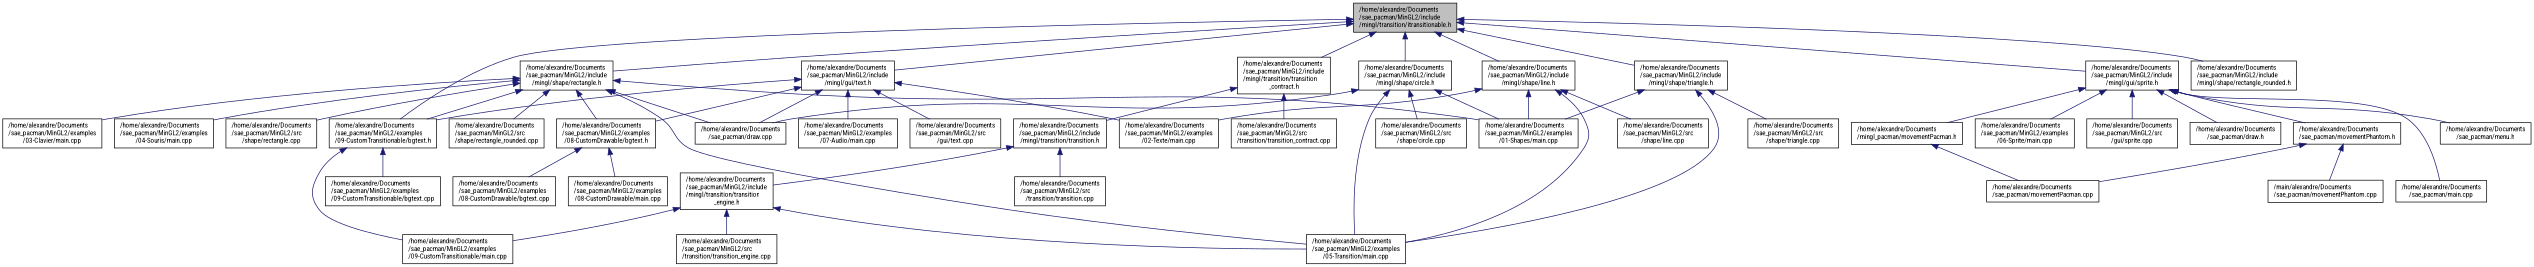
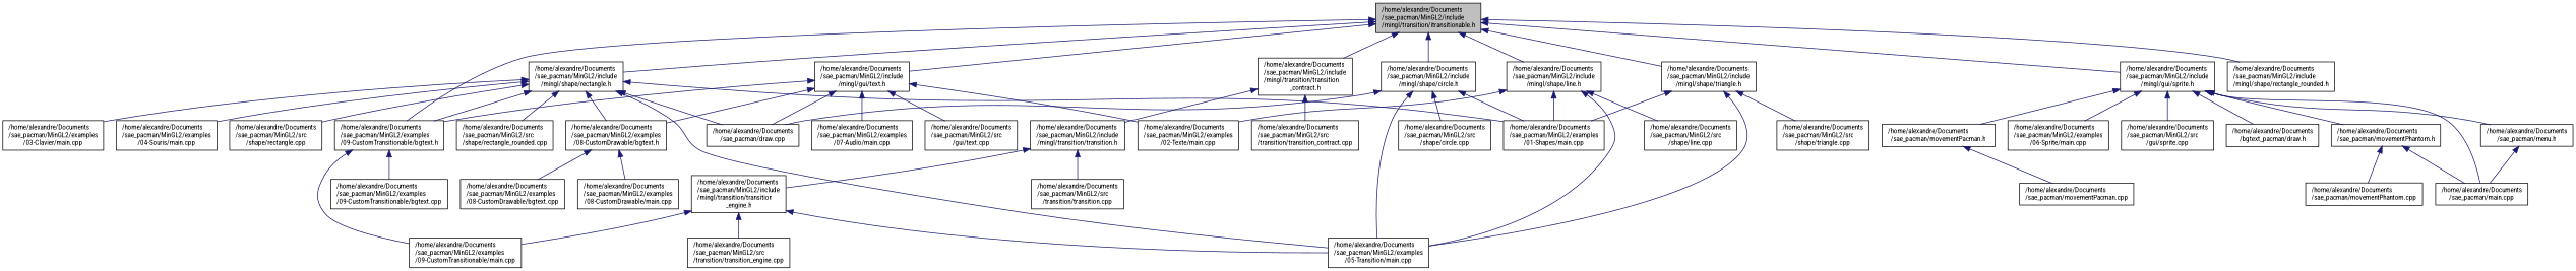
  digraph {
    fontname="Roboto Condensed"
    node [color=black fillcolor=white fontname="Roboto Condensed" fontsize=10 shape=record style=filled]
    edge [color=midnightblue dir=back fontname="Roboto Condensed" fontsize=10 labelfontname=Helvetica labelfontsize=10 style=solid]
    n1 [fillcolor=grey75 fontcolor=black height=0.2 label="/home/alexandre/Documents\l/sae_pacman/MinGL2/include\l/mingl/transition/itransitionable.h" width=0.4]
    n2 [height=0.2 label="/home/alexandre/Documents\l/sae_pacman/MinGL2/examples\l/09-CustomTransitionable/bgtext.h" width=0.4]
    n3 [height=0.2 label="/home/alexandre/Documents\l/sae_pacman/MinGL2/include\l/mingl/gui/sprite.h" width=0.4]
    n4 [height=0.2 label="/home/alexandre/Documents\l/sae_pacman/MinGL2/include\l/mingl/gui/text.h" width=0.4]
    n5 [height=0.2 label="/home/alexandre/Documents\l/sae_pacman/MinGL2/include\l/mingl/shape/circle.h" width=0.4]
    n6 [height=0.2 label="/home/alexandre/Documents\l/sae_pacman/MinGL2/include\l/mingl/shape/line.h" width=0.4]
    n7 [height=0.2 label="/home/alexandre/Documents\l/sae_pacman/MinGL2/include\l/mingl/shape/rectangle.h" width=0.4]
    n8 [height=0.2 label="/home/alexandre/Documents\l/sae_pacman/MinGL2/include\l/mingl/shape/rectangle_rounded.h" width=0.4]
    n9 [height=0.2 label="/home/alexandre/Documents\l/sae_pacman/MinGL2/include\l/mingl/shape/triangle.h" width=0.4]
    n10 [height=0.2 label="/home/alexandre/Documents\l/sae_pacman/MinGL2/include\l/mingl/transition/transition\l_contract.h" width=0.4]
    n11 [height=0.2 label="/home/alexandre/Documents\l/sae_pacman/MinGL2/examples\l/09-CustomTransitionable/bgtext.cpp" width=0.4]
    n12 [height=0.2 label="/home/alexandre/Documents\l/sae_pacman/MinGL2/examples\l/09-CustomTransitionable/main.cpp" width=0.4]
-   n13 [height=0.2 label="/home/alexandre/Documents\l/sae_pacman/draw.h" width=0.4]
+   n13 [height=0.2 label="/home/alexandre/Documents\l/bgtext_pacman/draw.h" width=0.4]
    n14 [height=0.2 label="/home/alexandre/Documents\l/sae_pacman/main.cpp" width=0.4]
    n15 [height=0.2 label="/home/alexandre/Documents\l/sae_pacman/menu.h" width=0.4]
    n16 [height=0.2 label="/home/alexandre/Documents\l/sae_pacman/MinGL2/examples\l/06-Sprite/main.cpp" width=0.4]
    n17 [height=0.2 label="/home/alexandre/Documents\l/sae_pacman/MinGL2/src\l/gui/sprite.cpp" width=0.4]
-   n18 [height=0.2 label="/home/alexandre/Documents\l/mingl_pacman/movementPacman.h" width=0.4]
+   n18 [height=0.2 label="/home/alexandre/Documents\l/sae_pacman/movementPacman.h" width=0.4]
    n19 [height=0.2 label="/home/alexandre/Documents\l/sae_pacman/movementPhantom.h" width=0.4]
    n20 [height=0.2 label="/home/alexandre/Documents\l/sae_pacman/draw.cpp" width=0.4]
    n21 [height=0.2 label="/home/alexandre/Documents\l/sae_pacman/MinGL2/examples\l/02-Texte/main.cpp" width=0.4]
    n22 [height=0.2 label="/home/alexandre/Documents\l/sae_pacman/MinGL2/examples\l/07-Audio/main.cpp" width=0.4]
    n23 [height=0.2 label="/home/alexandre/Documents\l/sae_pacman/MinGL2/examples\l/08-CustomDrawable/bgtext.h" width=0.4]
    n24 [height=0.2 label="/home/alexandre/Documents\l/sae_pacman/MinGL2/src\l/gui/text.cpp" width=0.4]
    n25 [height=0.2 label="/home/alexandre/Documents\l/sae_pacman/MinGL2/examples\l/01-Shapes/main.cpp" width=0.4]
    n26 [height=0.2 label="/home/alexandre/Documents\l/sae_pacman/MinGL2/examples\l/05-Transition/main.cpp" width=0.4]
    n27 [height=0.2 label="/home/alexandre/Documents\l/sae_pacman/MinGL2/src\l/shape/circle.cpp" width=0.4]
    n28 [height=0.2 label="/home/alexandre/Documents\l/sae_pacman/MinGL2/src\l/shape/line.cpp" width=0.4]
    n29 [height=0.2 label="/home/alexandre/Documents\l/sae_pacman/MinGL2/examples\l/03-Clavier/main.cpp" width=0.4]
    n30 [height=0.2 label="/home/alexandre/Documents\l/sae_pacman/MinGL2/examples\l/04-Souris/main.cpp" width=0.4]
    n31 [height=0.2 label="/home/alexandre/Documents\l/sae_pacman/MinGL2/src\l/shape/rectangle.cpp" width=0.4]
    n32 [height=0.2 label="/home/alexandre/Documents\l/sae_pacman/MinGL2/src\l/shape/rectangle_rounded.cpp" width=0.4]
    n33 [height=0.2 label="/home/alexandre/Documents\l/sae_pacman/MinGL2/src\l/shape/triangle.cpp" width=0.4]
    n34 [height=0.2 label="/home/alexandre/Documents\l/sae_pacman/MinGL2/include\l/mingl/transition/transition.h" width=0.4]
    n35 [height=0.2 label="/home/alexandre/Documents\l/sae_pacman/MinGL2/src\l/transition/transition_contract.cpp" width=0.4]
    n36 [height=0.2 label="/home/alexandre/Documents\l/sae_pacman/movementPacman.cpp" width=0.4]
-   n37 [height=0.2 label="/main/alexandre/Documents\l/sae_pacman/movementPhantom.cpp" width=0.4]
+   n37 [height=0.2 label="/home/alexandre/Documents\l/sae_pacman/movementPhantom.cpp" width=0.4]
    n38 [height=0.2 label="/home/alexandre/Documents\l/sae_pacman/MinGL2/examples\l/08-CustomDrawable/bgtext.cpp" width=0.4]
    n39 [height=0.2 label="/home/alexandre/Documents\l/sae_pacman/MinGL2/examples\l/08-CustomDrawable/main.cpp" width=0.4]
    n40 [height=0.2 label="/home/alexandre/Documents\l/sae_pacman/MinGL2/include\l/mingl/transition/transition\l_engine.h" width=0.4]
    n41 [height=0.2 label="/home/alexandre/Documents\l/sae_pacman/MinGL2/src\l/transition/transition.cpp" width=0.4]
    n42 [height=0.2 label="/home/alexandre/Documents\l/sae_pacman/MinGL2/src\l/transition/transition_engine.cpp" width=0.4]
    n1 -> n2
    n1 -> n3
    n1 -> n4
    n1 -> n5
    n1 -> n6
    n1 -> n7
    n1 -> n8
    n1 -> n9
    n1 -> n10
    n2 -> n11
    n2 -> n12
    n3 -> n13
    n3 -> n14
    n3 -> n15
    n3 -> n16
    n3 -> n17
    n3 -> n18
    n3 -> n19
    n4 -> n2
    n4 -> n20
    n4 -> n21
    n4 -> n22
    n4 -> n23
    n4 -> n24
    n5 -> n20
    n5 -> n25
    n5 -> n26
    n5 -> n27
    n6 -> n21
    n6 -> n25
    n6 -> n26
    n6 -> n28
    n7 -> n2
    n7 -> n20
    n7 -> n23
    n7 -> n25
    n7 -> n26
    n7 -> n29
    n7 -> n30
    n7 -> n31
    n7 -> n32
    n9 -> n25
    n9 -> n26
    n9 -> n33
    n10 -> n34
    n10 -> n35
+   n15 -> n14
    n18 -> n36
-   n19 -> n36
+   n19 -> n14
    n19 -> n37
    n23 -> n38
    n23 -> n39
    n34 -> n40
    n34 -> n41
    n40 -> n12
    n40 -> n26
    n40 -> n42
  }
